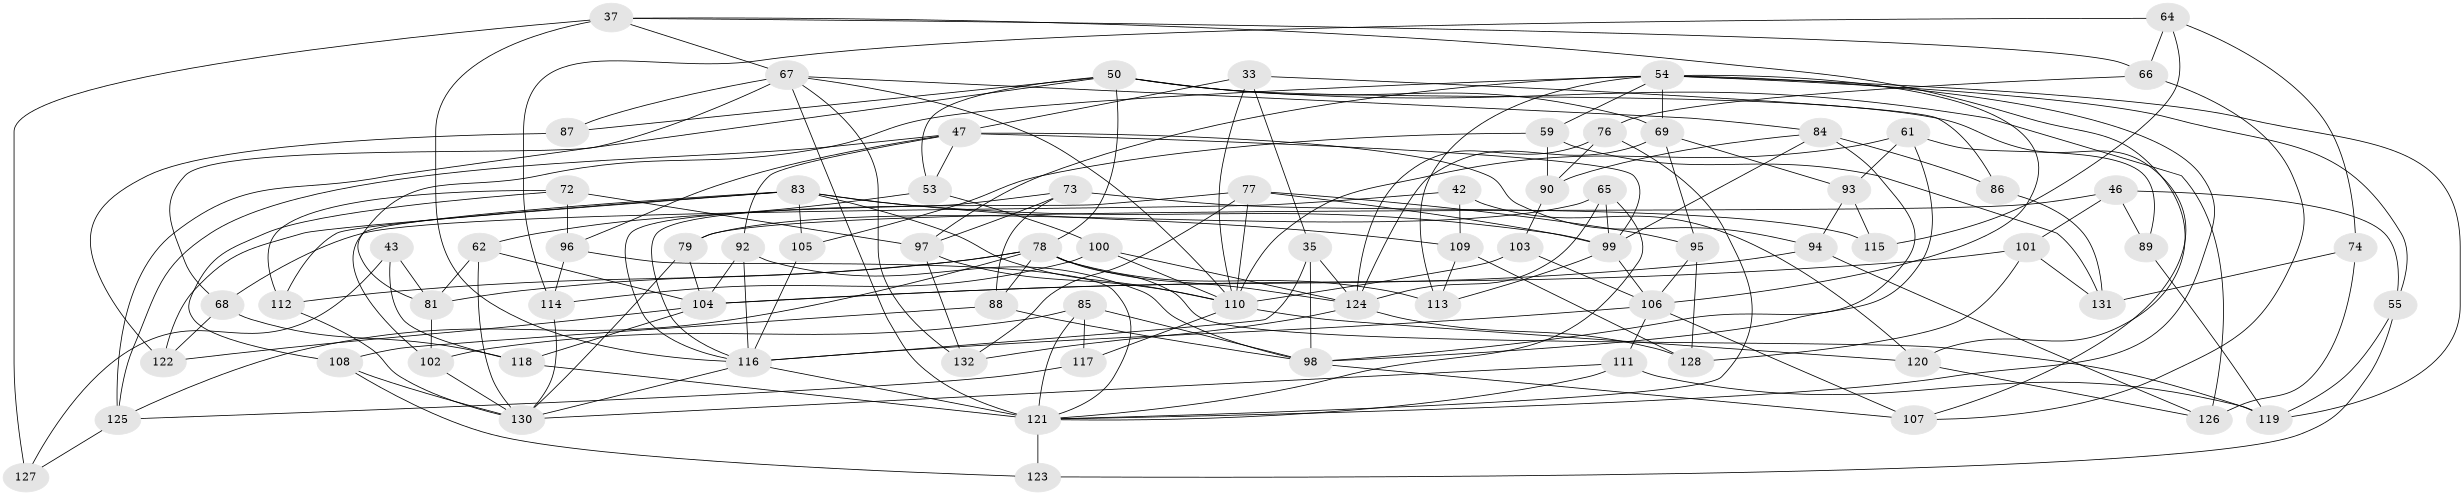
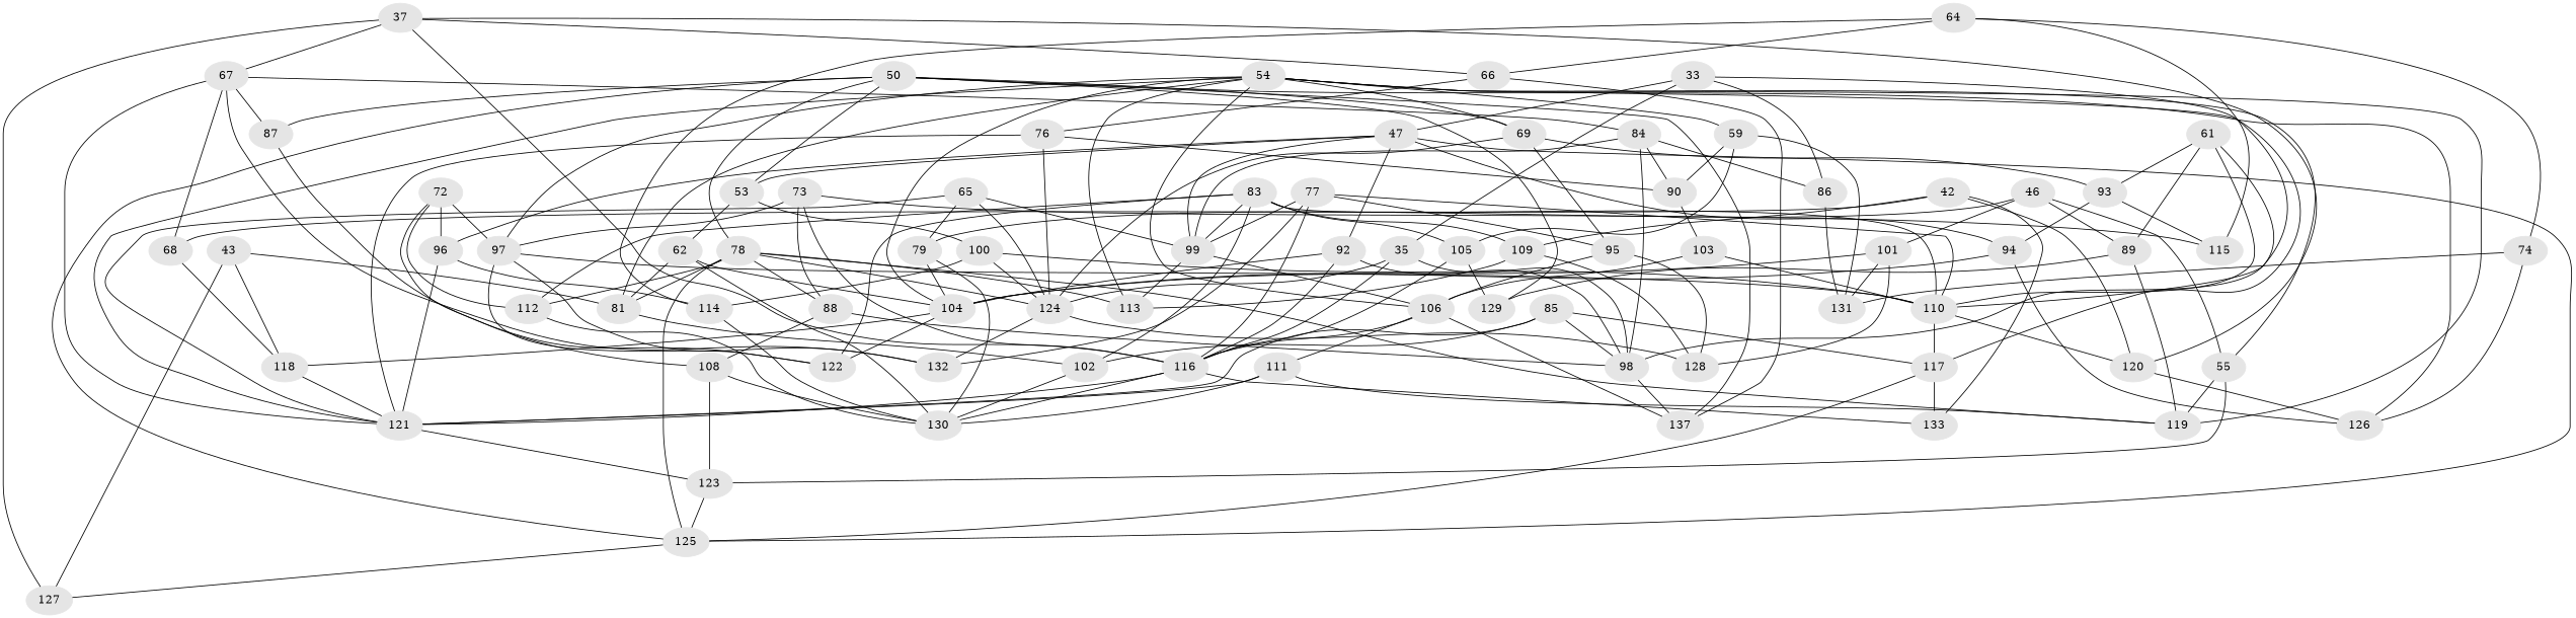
  graph {
    node [color=gray90 style=filled]
    33
    35
    47 [super="+5+29"]
    86
    110 [super="+48"]
    98 [super="+18+38"]
    116 [super="+6+71+34"]
    124 [super="+22+44+40"]
    53
    92
    94
    96
    99 [super="+21+45"]
    125 [super="+52"]
    131
    120
    117 [super="+56+80"]
-   107
+   107 [label=137]
+   133
    121 [super="+17+36+82"]
    130 [super="+32"]
    132
    128
    37 [super="+3"]
    66
    67 [super="+58"]
    127
    76
    68
    87
    84 [super="+75"]
    126
    42
    109 [super="+24"]
    118
    122 [super="+49"]
    113
    81 [super="+13"]
    102
    43
    46
    55
    79
    89
    101
    119
    123
    104 [super="+4+28"]
+   129
    62
    100
    114
    106 [super="+91"]
    50 [super="+23+39"]
    69 [super="+25"]
    78 [super="+19+51"]
    93
    95
    112
    88
    54 [super="+20+27"]
    59
    97 [super="+41"]
    90
    105
    111
    103 [super="+60"]
    61
    115
    64
    74
    65
    72
    108
    73
    77 [super="+70"]
    83 [super="+63"]
    85
    33 -- 35
    33 -- 47
    33 -- 86
    33 -- 110
    35 -- 98
    35 -- 116
    35 -- 124
    47 -- 53
    47 -- 92
    47 -- 94
    47 -- 96
    47 -- 99
    47 -- 125 [weight=2]
    86 -- 131
    110 -- 120
    110 -- 117 [weight=2]
    98 -- 107
+   116 -- 133
    116 -- 121 [weight=2]
    116 -- 130
    124 -- 132
    124 -- 128
    53 -- 62
    53 -- 100
    92 -- 98
    92 -- 116
    92 -- 104
    94 -- 126
    94 -- 104
    96 -- 121
    96 -- 114
    99 -- 113
    99 -- 106
    125 -- 127
    120 -- 126
    117 -- 125
+   117 -- 133 [weight=2]
    121 -- 123
    37 -- 116
    37 -- 120
    37 -- 66
    37 -- 67
    37 -- 127 [weight=2]
    66 -- 107
    66 -- 76
-   67 -- 110
    67 -- 121 [weight=2]
    67 -- 132
    67 -- 68
    67 -- 87
    67 -- 84
    76 -- 124
    76 -- 121
    76 -- 90
    68 -- 118
-   68 -- 122
+   97 -- 122
    87 -- 122 [weight=2]
    84 -- 86 [weight=2]
    84 -- 98
    84 -- 99
    84 -- 90
    42 -- 120
+   42 -- 133
    42 -- 68
    42 -- 109
    109 -- 128
    109 -- 113
    118 -- 121
    81 -- 102
    102 -- 130
    43 -- 127
    43 -- 118
    43 -- 81 [weight=2]
    46 -- 55
    46 -- 79
    46 -- 89
    46 -- 101
    55 -- 119
    55 -- 123
    79 -- 130
    79 -- 104
    89 -- 119
+   89 -- 129
    101 -- 131
    101 -- 128
    101 -- 104
+   123 -- 125
    104 -- 118
    104 -- 122
    62 -- 130
    62 -- 81
    62 -- 104
    100 -- 110
    100 -- 124
    100 -- 114
    114 -- 130
    106 -- 116
    106 -- 107
    106 -- 111
    50 -- 53
    50 -- 125
    50 -- 107
    50 -- 87
    50 -- 126
+   50 -- 129
    50 -- 69
    50 -- 78
    69 -- 124 [weight=2]
    69 -- 93
    69 -- 95
    78 -- 124 [weight=2]
    78 -- 125 [weight=2]
    78 -- 113
    78 -- 81
    78 -- 119
    78 -- 112
    78 -- 88
    93 -- 94
    93 -- 115
    95 -- 128
    95 -- 106
    112 -- 130
    88 -- 98
    88 -- 108
+   54 -- 117 [weight=2]
    54 -- 121
    54 -- 113
    54 -- 81
    54 -- 55
    54 -- 119
+   54 -- 104
    54 -- 106
    54 -- 69
    54 -- 59
    54 -- 97
    59 -- 131
    59 -- 90
    59 -- 105
    97 -- 110
    97 -- 132
    90 -- 103
    105 -- 116
+   105 -- 129
    111 -- 121
    111 -- 130
    111 -- 119
    103 -- 110 [weight=2]
    103 -- 106 [weight=2]
    61 -- 110
    61 -- 98
    61 -- 89
    61 -- 93
    64 -- 66
    64 -- 114
    64 -- 115
    64 -- 74
    74 -- 131
    74 -- 126
    65 -- 124
    65 -- 99
    65 -- 121
    65 -- 79
    72 -- 96
    72 -- 112
    72 -- 97 [weight=2]
    72 -- 108
    108 -- 130
    108 -- 123
    73 -- 116
    73 -- 88
    73 -- 97
    73 -- 115
    77 -- 110
    77 -- 116 [weight=2]
    77 -- 99
    77 -- 132
    77 -- 95
    83 -- 110
    83 -- 99
    83 -- 109
    83 -- 122 [weight=2]
    83 -- 102
    83 -- 112
    83 -- 105
    85 -- 98
    85 -- 117
    85 -- 121
    85 -- 102
  }
